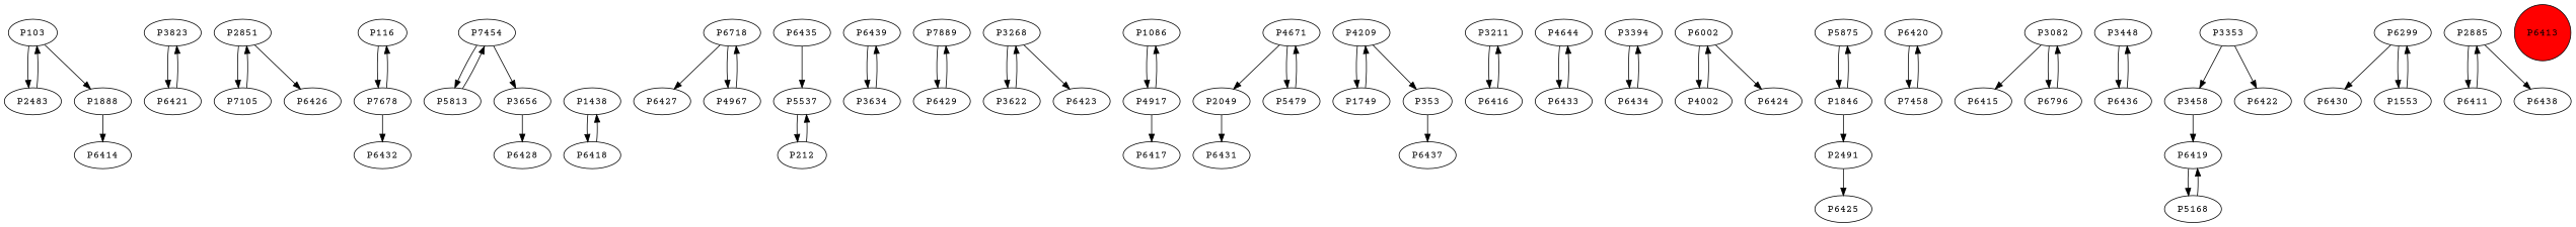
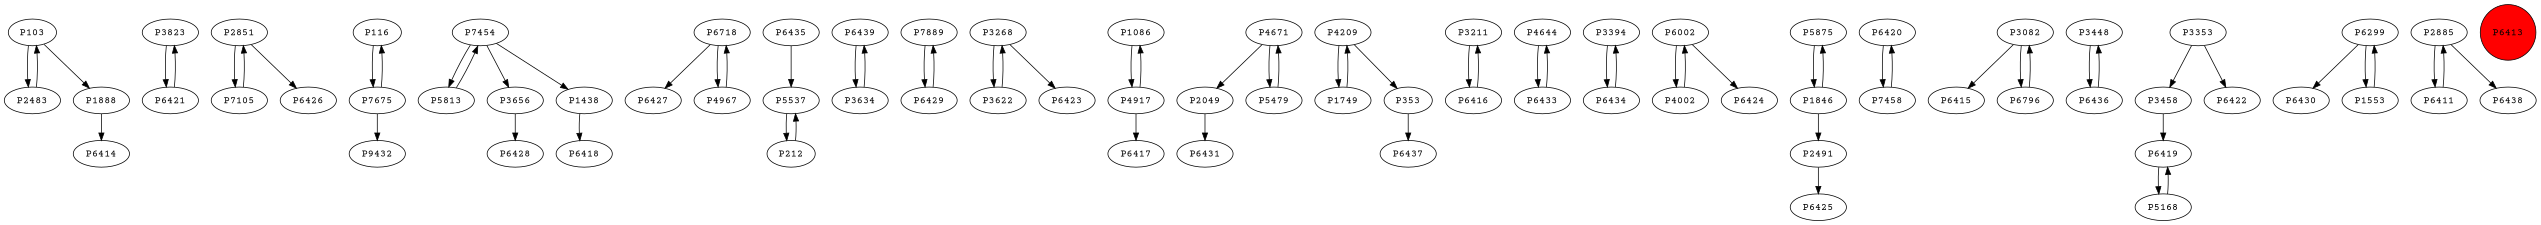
  digraph {
    fontname="Courier Prime"
    node [fontname="Courier Prime"]
    edge [fontname="Courier Prime"]
    P103
    P2483
    P1888
    P6414
    P3823
    P6421
    P2851
    P7105
    P6426
    P116
-   P7675 [label=P7678]
-   P6432
+   P7675
+   P6432 [label=P9432]
    n13 [label=P7454]
    P5813
    P3656
    P6428
    P6418
    P1438
    P6718
    P6427
    P4967
    P5537
    P212
    P6435
    P6439
    P3634
    P7889
    P6429
    P3268
    P3622
    P6423
    P1086
    P4917
    P6417
    P4671
    P2049
    P5479
    P6431
    P4209
    P1749
    P353
    P6437
    P3211
    P6416
    P4644
    P6433
    P3394
    P6434
    P6002
    P4002
    P6424
    P5875
    P1846
    P2491
    P6425
    P6420
    P7458
    P3082
    P6415
    P6796
    P3448
    P6436
    P6419
    P5168
    P3353
    P3458
    P6422
    P6299
    P6430
    P1553
    P2885
    P6411
    P6438
    P6413 [fillcolor=red shape=circle style=filled]
    P103 -> P2483
    P103 -> P1888
    P2483 -> P103
    P1888 -> P6414
    P3823 -> P6421
    P6421 -> P3823
    P2851 -> P7105
    P2851 -> P6426
    P7105 -> P2851
    P116 -> P7675
    P7675 -> P116
    P7675 -> P6432
    n13 -> P5813
    n13 -> P3656
    P5813 -> n13
    P3656 -> P6428
-   P6418 -> P1438
+   n13 -> P1438
    P1438 -> P6418
    P6718 -> P6427
    P6718 -> P4967
    P4967 -> P6718
    P5537 -> P212
    P212 -> P5537
    P6435 -> P5537
    P6439 -> P3634
    P3634 -> P6439
    P7889 -> P6429
    P6429 -> P7889
    P3268 -> P3622
    P3268 -> P6423
    P3622 -> P3268
    P1086 -> P4917
    P4917 -> P1086
    P4917 -> P6417
    P4671 -> P2049
    P4671 -> P5479
    P2049 -> P6431
    P5479 -> P4671
    P4209 -> P1749
    P4209 -> P353
    P1749 -> P4209
    P353 -> P6437
    P3211 -> P6416
    P6416 -> P3211
    P4644 -> P6433
    P6433 -> P4644
    P3394 -> P6434
    P6434 -> P3394
    P6002 -> P4002
    P6002 -> P6424
    P4002 -> P6002
    P5875 -> P1846
    P1846 -> P5875
    P1846 -> P2491
    P2491 -> P6425
    P6420 -> P7458
    P7458 -> P6420
    P3082 -> P6415
    P3082 -> P6796
    P6796 -> P3082
    P3448 -> P6436
    P6436 -> P3448
    P6419 -> P5168
    P5168 -> P6419
    P3353 -> P3458
    P3353 -> P6422
    P3458 -> P6419
    P6299 -> P6430
    P6299 -> P1553
    P1553 -> P6299
    P2885 -> P6411
    P2885 -> P6438
    P6411 -> P2885
  }
